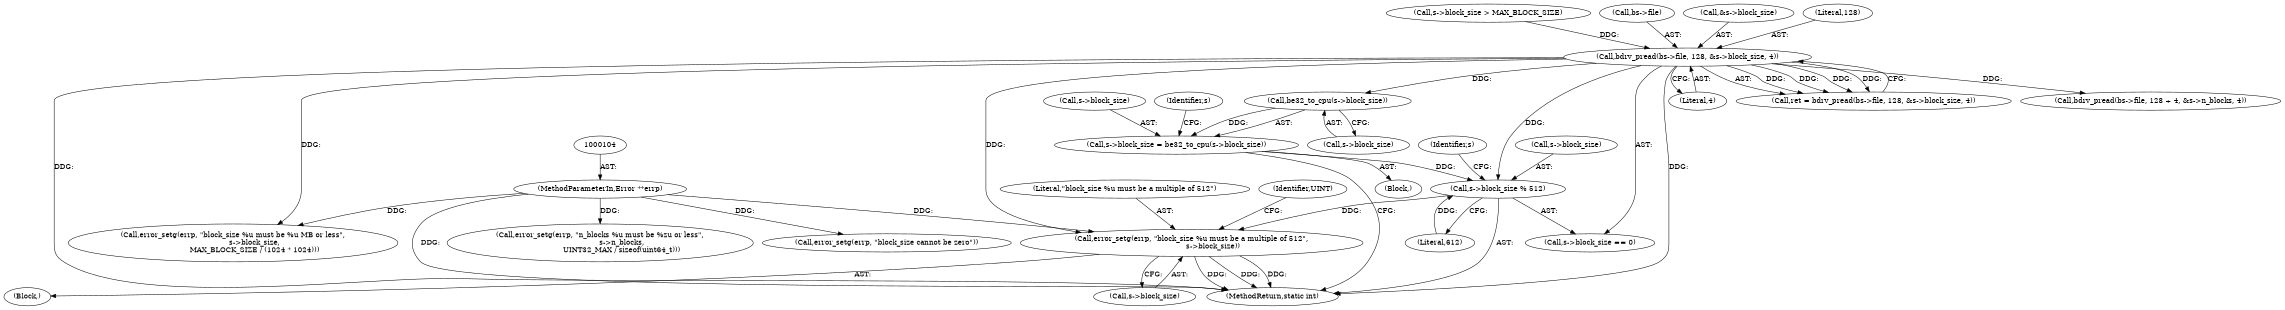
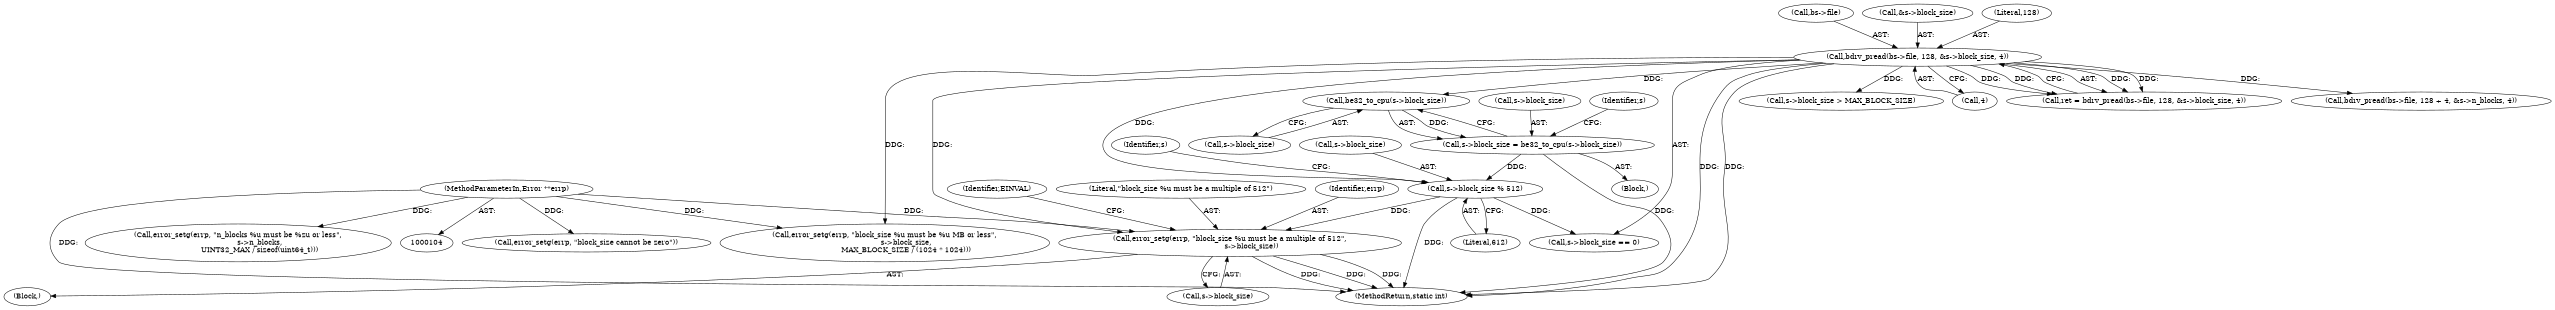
  digraph {
    n1 [label="(Call,error_setg(errp, \"block_size %u must be a multiple of 512\",\n                   s->block_size))"]
    n2 [label="(Block,)"]
    n3 [label="(Call,s->block_size)"]
    n4 [label="(MethodReturn,static int)"]
    n5 [label="(MethodParameterIn,Error **errp)"]
    n6 [label="(Call,error_setg(errp, \"block_size cannot be zero\"))"]
    n7 [label="(Call,error_setg(errp, \"n_blocks %u must be %zu or less\",\n                   s->n_blocks,\n                   UINT32_MAX / sizeof(uint64_t)))"]
    n8 [label="(Call,error_setg(errp, \"block_size %u must be %u MB or less\",\n                   s->block_size,\n                   MAX_BLOCK_SIZE / (1024 * 1024)))"]
    1000104
    n10 [label="(Call,s->block_size % 512)"]
    n11 [label="(Literal,612)"]
    n12 [label="(Call,s->block_size == 0)"]
    n13 [label="(Call,s->block_size = be32_to_cpu(s->block_size))"]
    n14 [label="(Call,be32_to_cpu(s->block_size))"]
    n15 [label="(Block,)"]
    n16 [label="(Call,s->block_size)"]
    n17 [label="(Call,bdrv_pread(bs->file, 128, &s->block_size, 4))"]
    n18 [label="(Call,s->block_size > MAX_BLOCK_SIZE)"]
-   n19 [label="(Literal,4)"]
+   n19 [label="(Call,4)"]
    n20 [label="(Call,ret = bdrv_pread(bs->file, 128, &s->block_size, 4))"]
    n21 [label="(Call,bdrv_pread(bs->file, 128 + 4, &s->n_blocks, 4))"]
    n22 [label="(Call,s->block_size)"]
    n23 [label="(Call,s->block_size)"]
    n24 [label="(Identifier,s)"]
    n25 [label="(Literal,\"block_size %u must be a multiple of 512\")"]
    n26 [label="(Call,bs->file)"]
    n27 [label="(Call,&s->block_size)"]
    n28 [label="(Identifier,s)"]
-   n30 [label="(Identifier,UINT)"]
+   n29 [label="(Identifier,errp)"]
+   n30 [label="(Identifier,EINVAL)"]
    n31 [label="(Literal,128)"]
    n1 -> n2 [label="AST: "]
    n1 -> n3 [label="CFG: "]
    n1 -> n4 [label="DDG: "]
    n1 -> n4 [label="DDG: "]
    n1 -> n4 [label="DDG: "]
    n3 -> n1 [label="AST: "]
    n5 -> n1 [label="DDG: "]
    n5 -> n4 [label="DDG: "]
    n5 -> n6 [label="DDG: "]
    n5 -> n7 [label="DDG: "]
    n5 -> n8 [label="DDG: "]
-   1000104 -> n5 [label="AST: "]
+   n5 -> 1000104 [label="AST: "]
    n10 -> n1 [label="DDG: "]
-   n10 -> n4 [label="AST: "]
+   n10 -> n4 [label="DDG: "]
    n10 -> n11 [label="CFG: "]
-   n10 -> n12 [label="AST: "]
-   n11 -> n10 [label="DDG: "]
-   n13 -> n4 [label="CFG: "]
+   n10 -> n12 [label="DDG: "]
+   n11 -> n10 [label="AST: "]
+   n13 -> n4 [label="DDG: "]
    n13 -> n10 [label="DDG: "]
+   n13 -> n14 [label="CFG: "]
    n13 -> n15 [label="AST: "]
    n14 -> n13 [label="AST: "]
    n14 -> n13 [label="DDG: "]
    n14 -> n16 [label="CFG: "]
    n16 -> n14 [label="AST: "]
    n17 -> n1 [label="DDG: "]
    n17 -> n4 [label="DDG: "]
    n17 -> n4 [label="DDG: "]
    n17 -> n8 [label="DDG: "]
    n17 -> n10 [label="DDG: "]
    n17 -> n12 [label="AST: "]
    n17 -> n14 [label="DDG: "]
-   n18 -> n17 [label="DDG: "]
+   n17 -> n18 [label="DDG: "]
    n17 -> n19 [label="CFG: "]
    n17 -> n20 [label="AST: "]
    n17 -> n20 [label="DDG: "]
    n17 -> n20 [label="DDG: "]
    n17 -> n20 [label="DDG: "]
    n17 -> n20 [label="DDG: "]
    n17 -> n21 [label="DDG: "]
    n19 -> n17 [label="AST: "]
    n20 -> n17 [label="CFG: "]
    n22 -> n10 [label="AST: "]
    n23 -> n13 [label="AST: "]
    n24 -> n13 [label="CFG: "]
    n25 -> n1 [label="AST: "]
    n26 -> n17 [label="AST: "]
    n27 -> n17 [label="AST: "]
    n28 -> n10 [label="CFG: "]
+   n29 -> n1 [label="AST: "]
    n30 -> n1 [label="CFG: "]
    n31 -> n17 [label="AST: "]
  }
